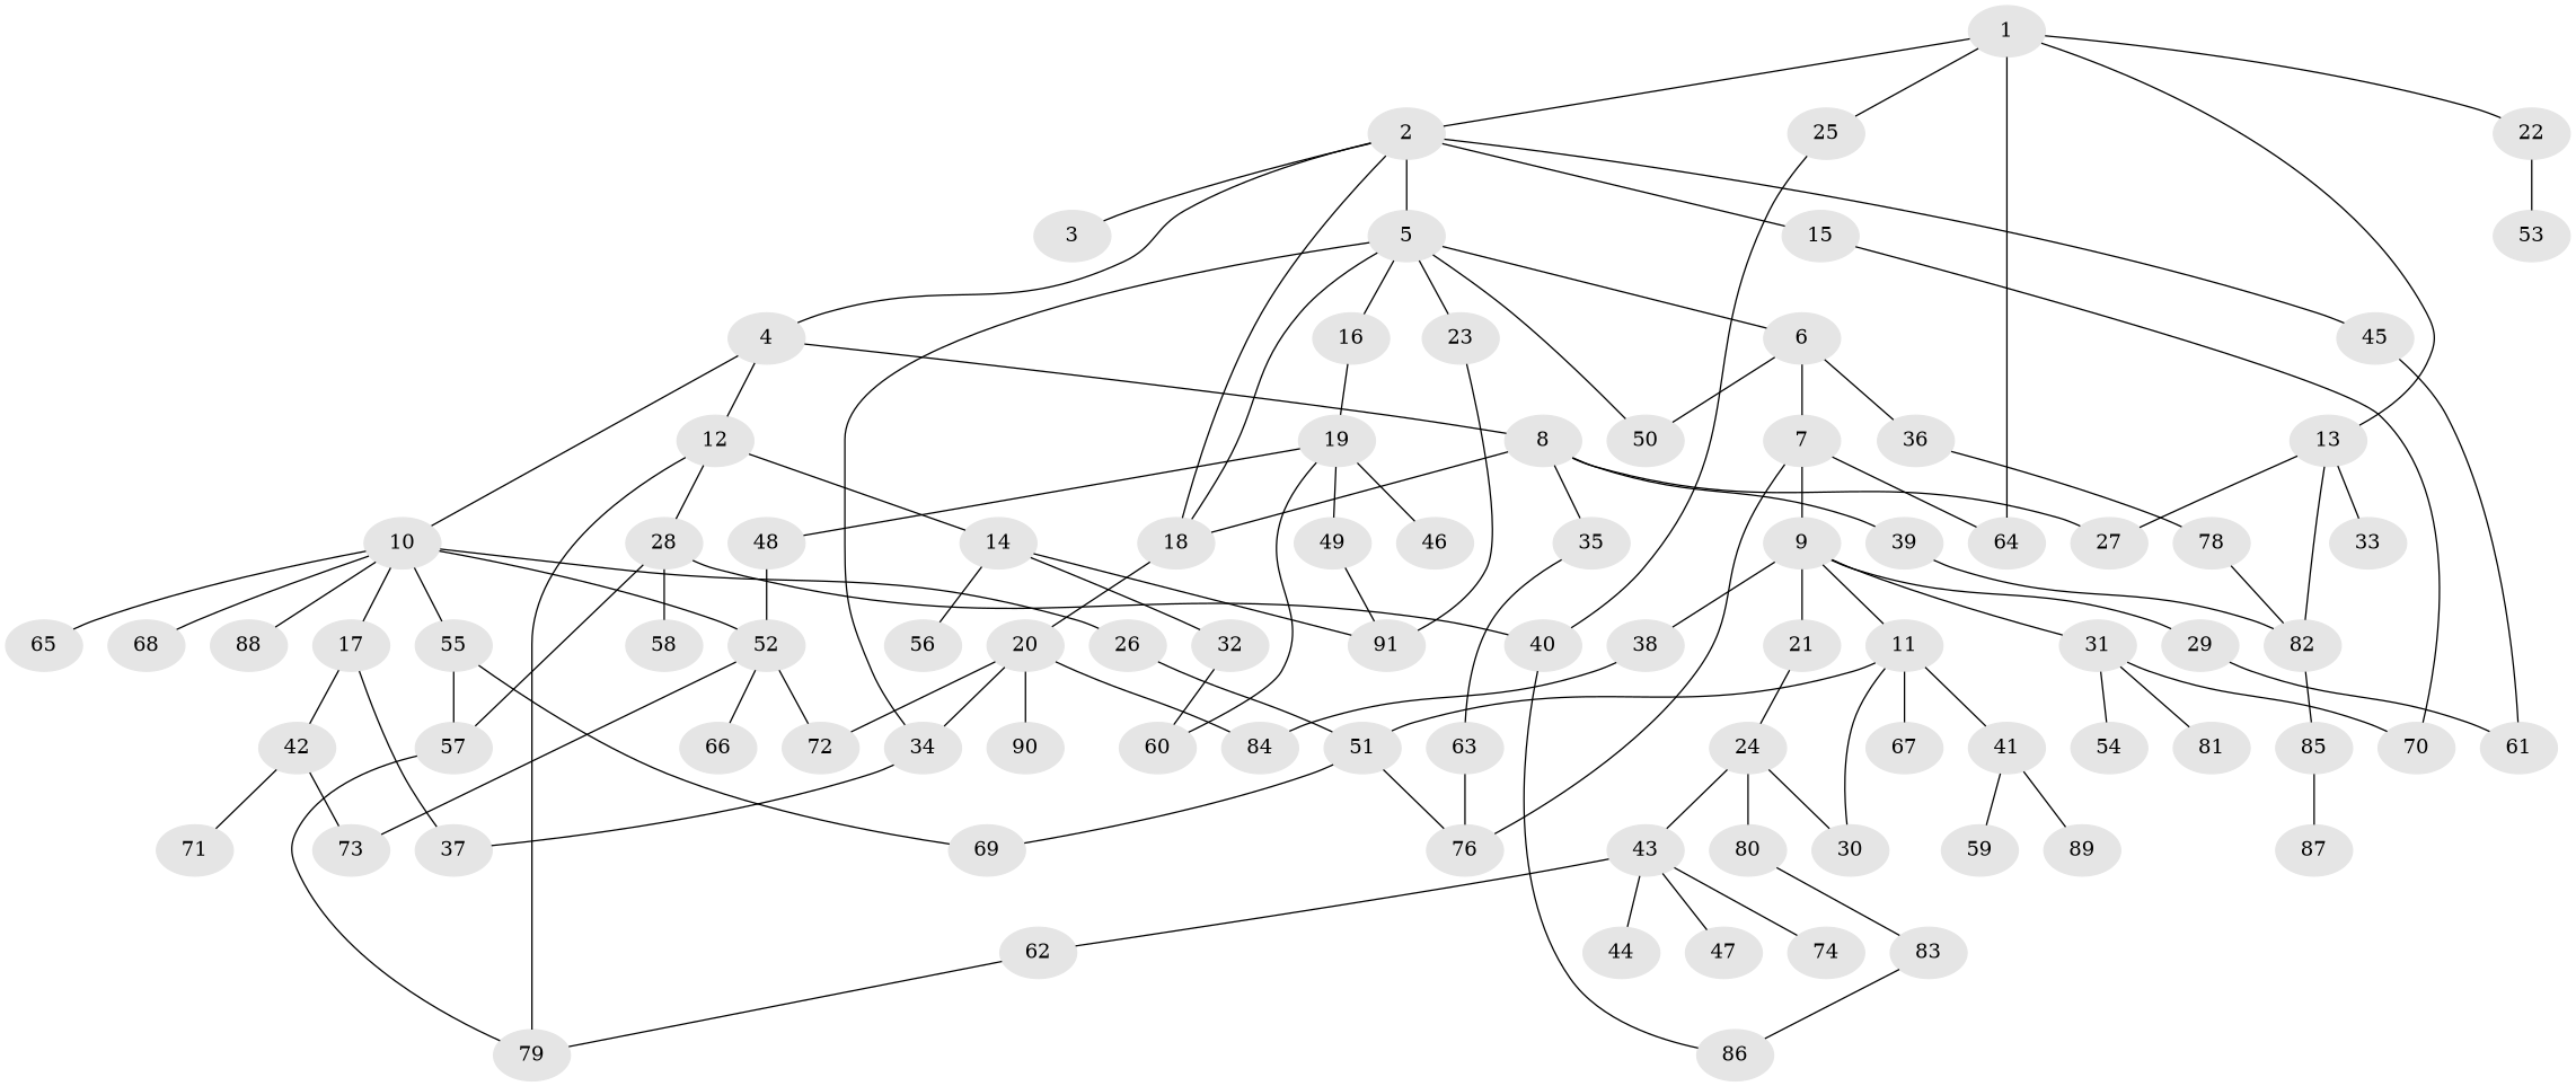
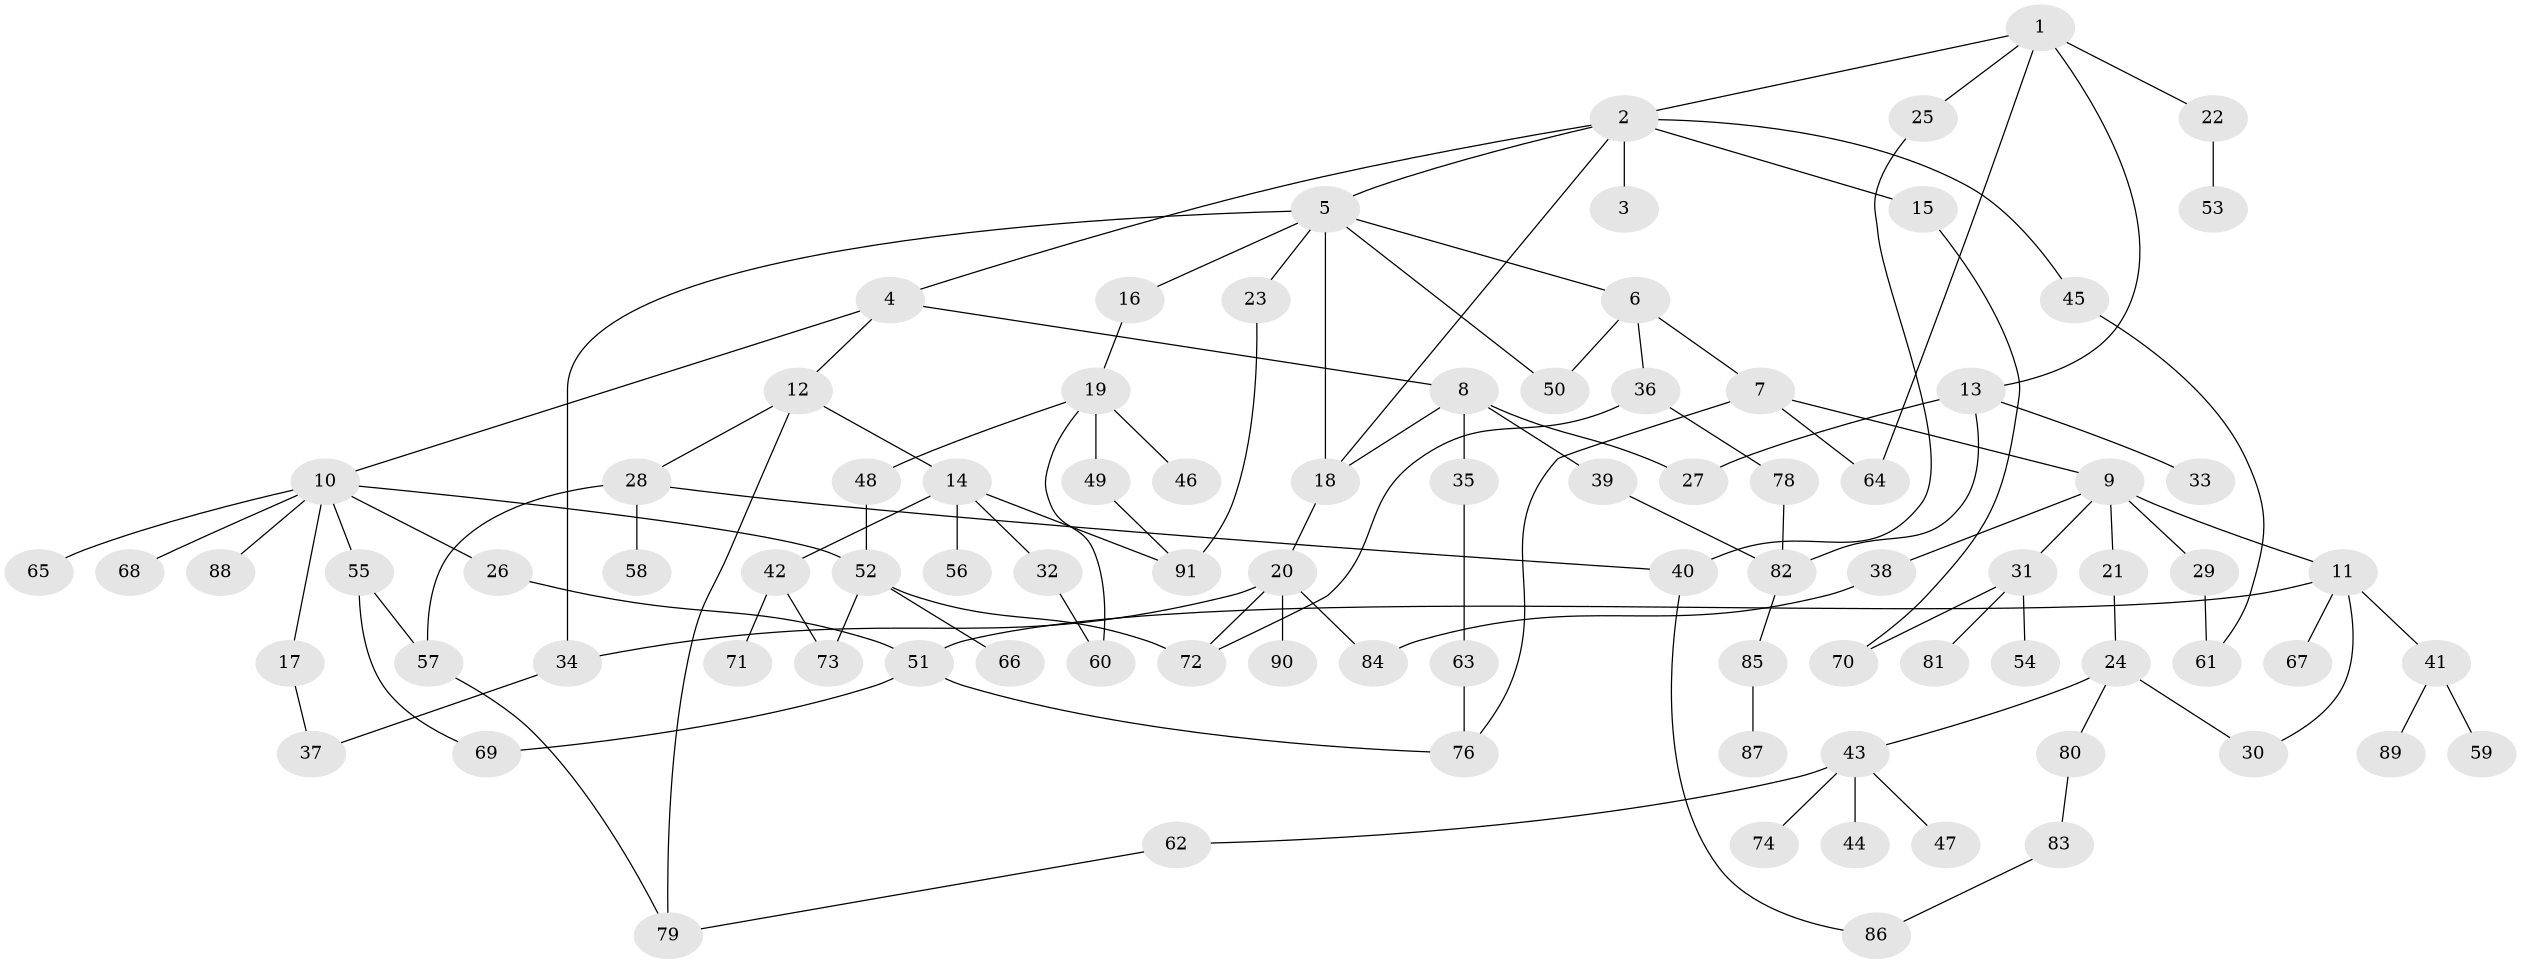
  graph {
    node [color=gray90 style=filled]
    1
    2
    13
    22
    25
    64
    3
    4
    5
    15
    18
    45
    27
    33
    82
    53
    40
    8
    10
    12
    6
    16
    23
    34
    50
    70
    20
    61
    35
    39
    17
    26
    52
    55
    65
    68
    88
    14
    28
    79
    7
    36
    19
    91
    37
    9
    76
    72
    78
    11
    21
    29
    31
    38
    63
    30
    41
    51
    67
    24
    54
    81
    84
    42
    73
    66
    57
    69
    59
    89
    32
    56
    58
    85
    60
    46
    48
    49
    71
    90
    43
    80
    44
    47
    62
    74
    83
    86
    87
    1 -- 2
    1 -- 13
    1 -- 22
    1 -- 25
    1 -- 64
    2 -- 3
    2 -- 4
    2 -- 5
    2 -- 15
    2 -- 18
    2 -- 45
    13 -- 27
    13 -- 33
    13 -- 82
    22 -- 53
    25 -- 40
    4 -- 8
    4 -- 10
    4 -- 12
    5 -- 18
    5 -- 6
    5 -- 16
    5 -- 23
    5 -- 34
    5 -- 50
    15 -- 70
    18 -- 20
    45 -- 61
    82 -- 85
    40 -- 86
    8 -- 18
    8 -- 27
    8 -- 35
    8 -- 39
    10 -- 17
    10 -- 26
    10 -- 52
    10 -- 55
    10 -- 65
    10 -- 68
    10 -- 88
    12 -- 14
    12 -- 28
    12 -- 79
    6 -- 50
    6 -- 7
    6 -- 36
    16 -- 19
    23 -- 91
    34 -- 37
    20 -- 34
    20 -- 72
    20 -- 84
    20 -- 90
    35 -- 63
    39 -- 82
    17 -- 37
-   17 -- 42
+   14 -- 42
    26 -- 51
    52 -- 72
    52 -- 73
    52 -- 66
    55 -- 57
    55 -- 69
    14 -- 91
    14 -- 32
    14 -- 56
    28 -- 40
    28 -- 57
    28 -- 58
    7 -- 64
    7 -- 9
    7 -- 76
+   36 -- 72
    36 -- 78
    19 -- 60
    19 -- 46
    19 -- 48
    19 -- 49
    9 -- 11
    9 -- 21
    9 -- 29
    9 -- 31
    9 -- 38
    78 -- 82
    11 -- 30
    11 -- 41
    11 -- 51
    11 -- 67
    21 -- 24
    29 -- 61
    31 -- 70
    31 -- 54
    31 -- 81
    38 -- 84
    63 -- 76
    41 -- 59
    41 -- 89
    51 -- 76
    51 -- 69
    24 -- 30
    24 -- 43
    24 -- 80
    42 -- 73
    42 -- 71
    57 -- 79
    32 -- 60
    85 -- 87
    48 -- 52
    49 -- 91
    43 -- 44
    43 -- 47
    43 -- 62
    43 -- 74
    80 -- 83
    62 -- 79
    83 -- 86
  }
